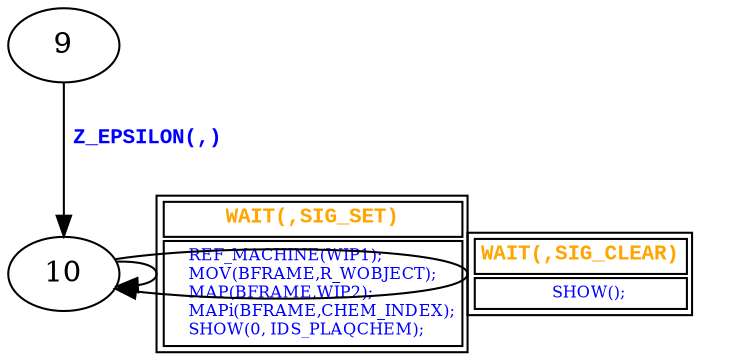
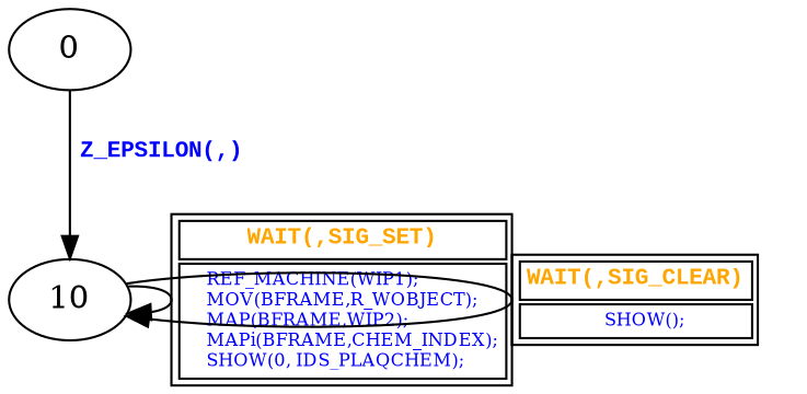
  digraph {
    node [shape=oval]
    edge [fontcolor=orange]
-   0 [label=9]
+   0
    10
    0 -> 10 [fontcolor=blue label=< <table border="0"><tr><td><font face="Courier New" point-size="10"><b>Z_EPSILON(,)<br align="left"/></b></font></td></tr> </table>>]
    10 -> 10 [label=< <table border="1"><tr><td><font face="Courier New" point-size="10"><b>WAIT(,SIG_SET)<br align="left"/></b></font></td></tr> <tr><td><font point-size="8" color ="blue">    REF_MACHINE(WIP1);<br align="left"/>    MOV(BFRAME,R_WOBJECT);<br align="left"/>    MAP(BFRAME,WIP2);<br align="left"/>    MAPi(BFRAME,CHEM_INDEX);<br align="left"/>    SHOW(0, IDS_PLAQCHEM);<br align="left"/></font></td></tr></table>>]
    10 -> 10 [label=< <table border="1"><tr><td><font face="Courier New" point-size="10"><b>WAIT(,SIG_CLEAR)<br align="left"/></b></font></td></tr> <tr><td><font point-size="8" color ="blue">    SHOW();<br align="left"/></font></td></tr></table>>]
  }
